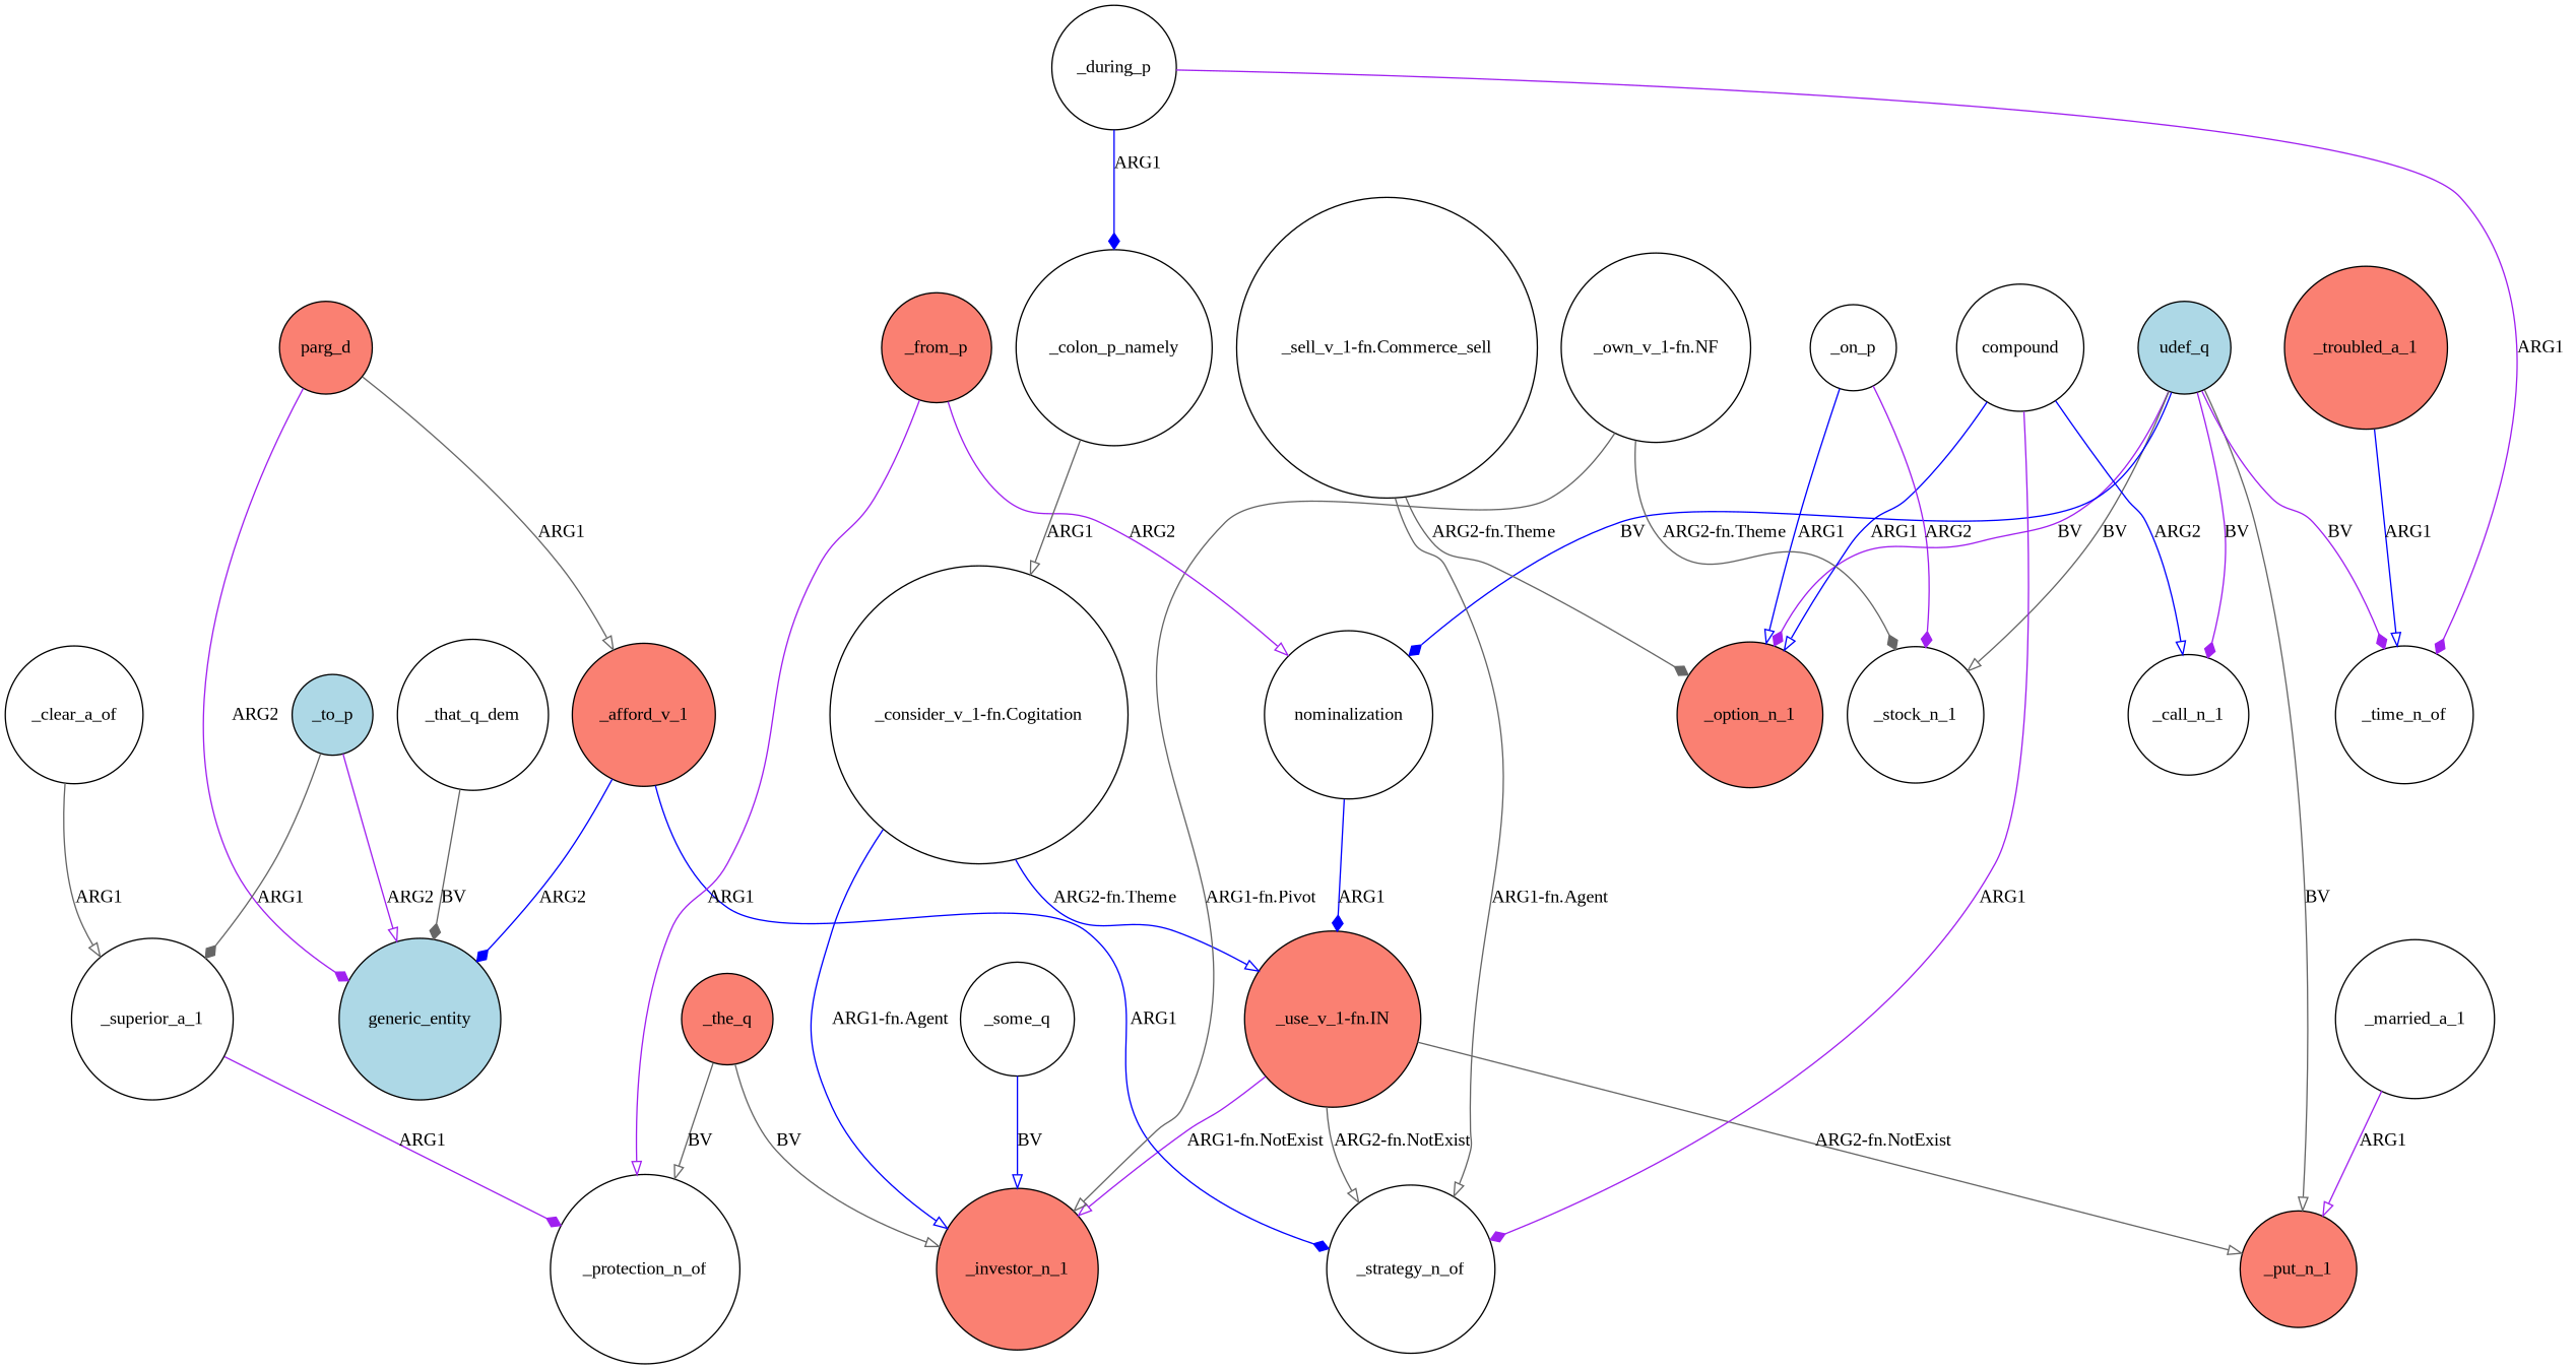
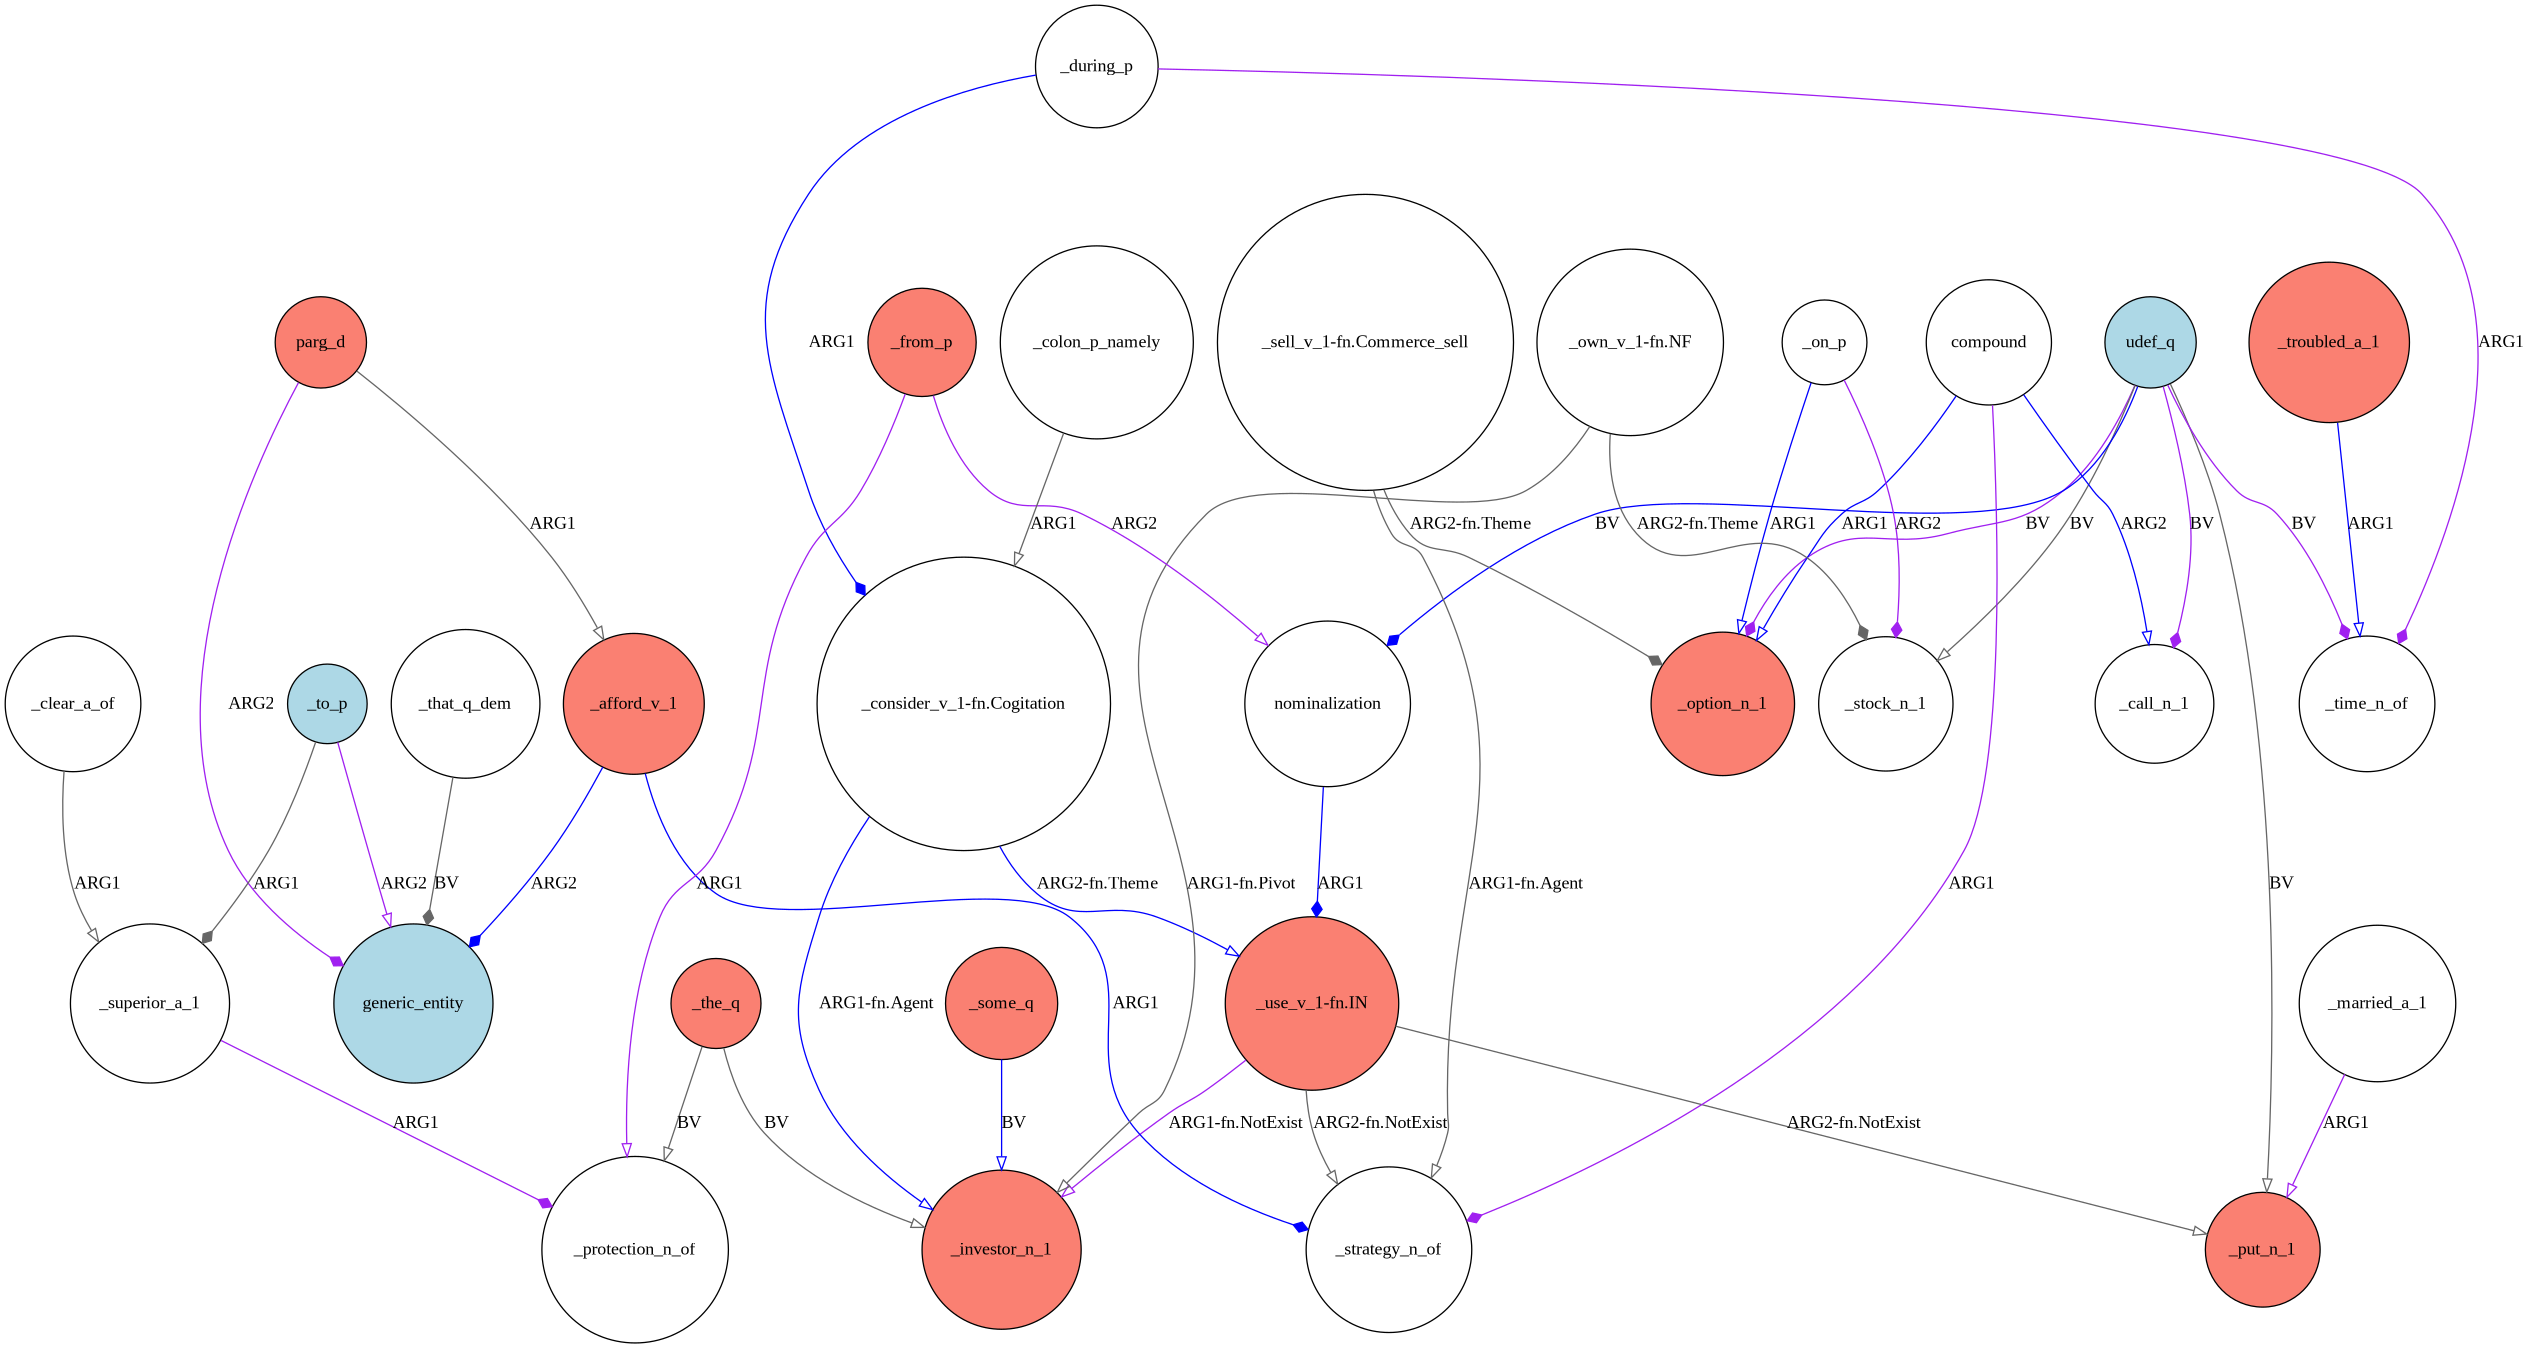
  digraph {
    fontname="Liberation Serif"
    node [fillcolor=white fontname="Liberation Serif" shape=circle style=filled]
    edge [arrowhead=onormal color=gray40 fontname="Liberation Serif"]
    _the_q [fillcolor=salmon]
    _protection_n_of
    _investor_n_1 [fillcolor=salmon]
-   _some_q
+   _some_q [fillcolor=salmon]
    udef_q [fillcolor=lightblue]
    _option_n_1 [fillcolor=salmon]
    _put_n_1 [fillcolor=salmon]
    _time_n_of
    _stock_n_1
    nominalization
    _call_n_1
    "_use_v_1-fn.IN" [fillcolor=salmon]
    generic_entity [fillcolor=lightblue]
    _that_q_dem
    "_consider_v_1-fn.Cogitation"
    _strategy_n_of
    parg_d [fillcolor=salmon]
    _afford_v_1 [fillcolor=salmon]
    compound
    _superior_a_1
    _during_p
    _to_p [fillcolor=lightblue]
    _on_p
    "_own_v_1-fn.NF"
    _troubled_a_1 [fillcolor=salmon]
    "_sell_v_1-fn.Commerce_sell"
    _from_p [fillcolor=salmon]
    _colon_p_namely
    _clear_a_of
    _married_a_1
    _the_q -> _protection_n_of [label=BV]
    _the_q -> _investor_n_1 [label=BV]
    _some_q -> _investor_n_1 [color=blue label=BV]
    udef_q -> _option_n_1 [arrowhead=diamond color=purple label=BV]
    udef_q -> _put_n_1 [label=BV]
    udef_q -> _time_n_of [arrowhead=diamond color=purple label=BV]
    udef_q -> _stock_n_1 [label=BV]
    udef_q -> nominalization [arrowhead=diamond color=blue label=BV]
    udef_q -> _call_n_1 [arrowhead=diamond color=purple label=BV]
    nominalization -> "_use_v_1-fn.IN" [arrowhead=diamond color=blue label=ARG1]
    "_use_v_1-fn.IN" -> _investor_n_1 [color=purple label="ARG1-fn.NotExist"]
    "_use_v_1-fn.IN" -> _put_n_1 [label="ARG2-fn.NotExist"]
    "_use_v_1-fn.IN" -> _strategy_n_of [label="ARG2-fn.NotExist"]
    _that_q_dem -> generic_entity [arrowhead=diamond label=BV]
    "_consider_v_1-fn.Cogitation" -> _investor_n_1 [color=blue label="ARG1-fn.Agent"]
    "_consider_v_1-fn.Cogitation" -> "_use_v_1-fn.IN" [color=blue label="ARG2-fn.Theme"]
    parg_d -> generic_entity [arrowhead=diamond color=purple label=ARG2]
    parg_d -> _afford_v_1 [label=ARG1]
    _afford_v_1 -> generic_entity [arrowhead=diamond color=blue label=ARG2]
    _afford_v_1 -> _strategy_n_of [arrowhead=diamond color=blue label=ARG1]
    compound -> _option_n_1 [color=blue label=ARG1]
    compound -> _call_n_1 [color=blue label=ARG2]
    compound -> _strategy_n_of [arrowhead=diamond color=purple label=ARG1]
    _superior_a_1 -> _protection_n_of [arrowhead=diamond color=purple label=ARG1]
    _during_p -> _time_n_of [arrowhead=diamond color=purple label=ARG1]
-   _during_p -> _colon_p_namely [arrowhead=diamond color=blue label=ARG1]
+   _during_p -> "_consider_v_1-fn.Cogitation" [arrowhead=diamond color=blue label=ARG1]
    _to_p -> generic_entity [color=purple label=ARG2]
    _to_p -> _superior_a_1 [arrowhead=diamond label=ARG1]
    _on_p -> _option_n_1 [color=blue label=ARG1]
    _on_p -> _stock_n_1 [arrowhead=diamond color=purple label=ARG2]
    "_own_v_1-fn.NF" -> _investor_n_1 [label="ARG1-fn.Pivot"]
    "_own_v_1-fn.NF" -> _stock_n_1 [arrowhead=diamond label="ARG2-fn.Theme"]
    _troubled_a_1 -> _time_n_of [color=blue label=ARG1]
    "_sell_v_1-fn.Commerce_sell" -> _option_n_1 [arrowhead=diamond label="ARG2-fn.Theme"]
    "_sell_v_1-fn.Commerce_sell" -> _strategy_n_of [label="ARG1-fn.Agent"]
    _from_p -> _protection_n_of [color=purple label=ARG1]
    _from_p -> nominalization [color=purple label=ARG2]
    _colon_p_namely -> "_consider_v_1-fn.Cogitation" [label=ARG1]
    _clear_a_of -> _superior_a_1 [label=ARG1]
    _married_a_1 -> _put_n_1 [color=purple label=ARG1]
  }
